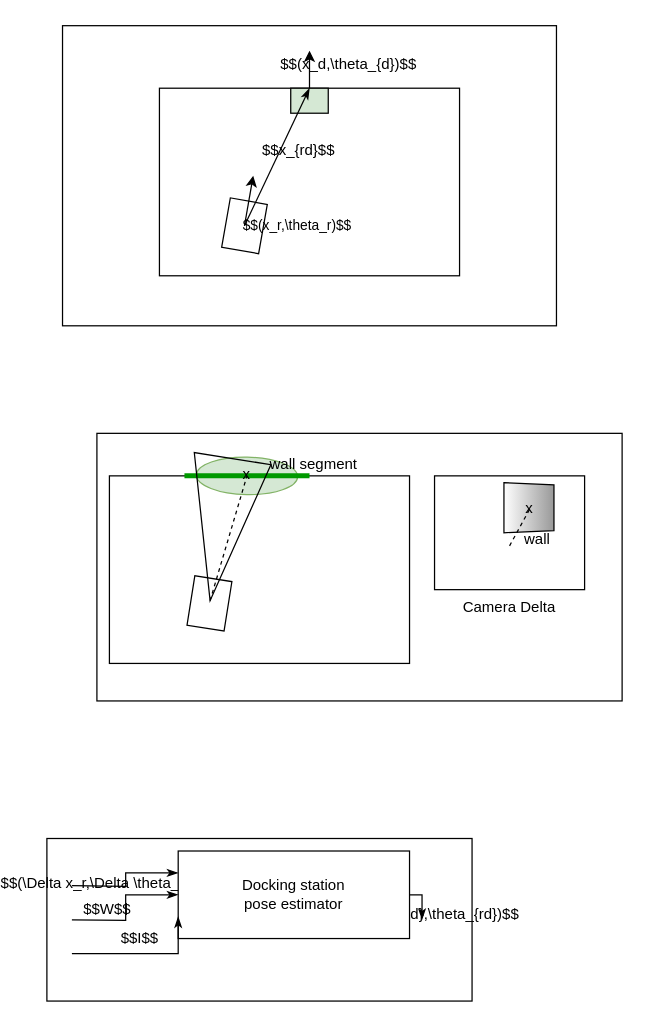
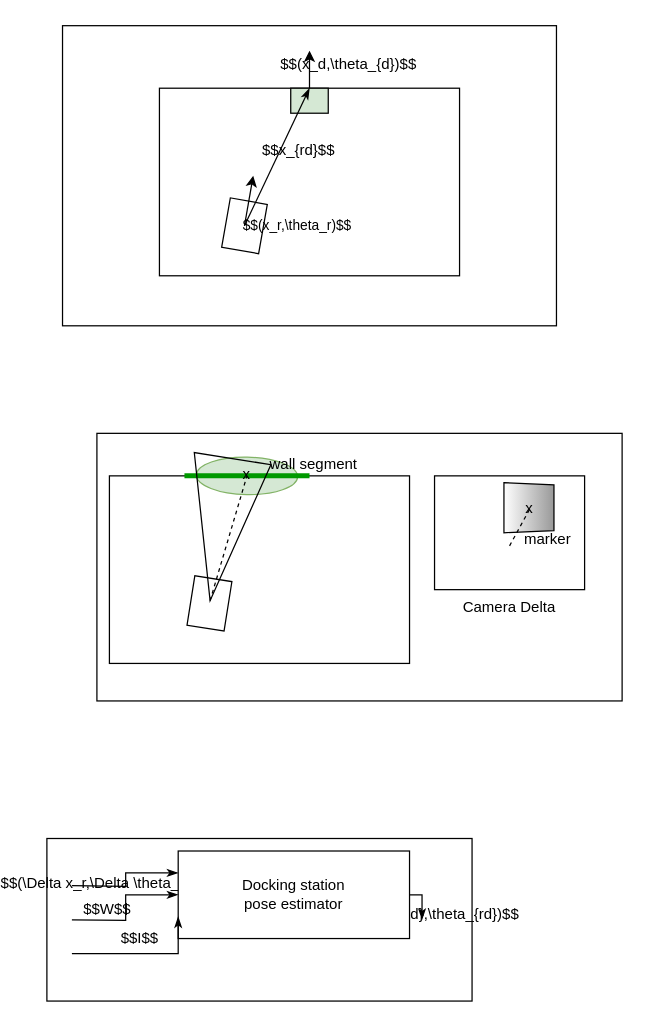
  <mxCell id="0" />
  <mxCell id="1" parent="0" />
  <mxCell id="2" value="" style="rounded=0;whiteSpace=wrap;html=1;labelBackgroundColor=none;fontSize=12;" vertex="1" parent="1"><mxGeometry x="60" y="346" width="420" height="214" as="geometry" /></mxCell>
  <mxCell id="3" value="" style="rounded=0;whiteSpace=wrap;html=1;" vertex="1" parent="1"><mxGeometry x="70" y="380" width="240" height="150" as="geometry" /></mxCell>
  <mxCell id="4" value="" style="rounded=0;whiteSpace=wrap;html=1;" vertex="1" parent="1"><mxGeometry x="32.5" y="20" width="395" height="240" as="geometry" /></mxCell>
  <mxCell id="5" value="" style="rounded=0;whiteSpace=wrap;html=1;" parent="1" vertex="1"><mxGeometry x="110" y="70" width="240" height="150" as="geometry" /></mxCell>
  <mxCell id="6" value="" style="rounded=0;whiteSpace=wrap;html=1;fillColor=#d5e8d4;strokeColor=#000000;" parent="1" vertex="1"><mxGeometry x="215" y="70" width="30" height="20" as="geometry" /></mxCell>
  <mxCell id="7" value="" style="endArrow=classic;html=1;" parent="1" edge="1"><mxGeometry width="50" height="50" relative="1" as="geometry"><mxPoint x="230" y="70" as="sourcePoint" /><mxPoint x="230" y="40" as="targetPoint" /></mxGeometry></mxCell>
  <mxCell id="8" value="$$(x_d,\theta_{d})$$" style="text;html=1;resizable=0;points=[];align=center;verticalAlign=middle;labelBackgroundColor=none;" parent="7" vertex="1" connectable="0"><mxGeometry x="0.363" y="-1" relative="1" as="geometry"><mxPoint x="29" y="0.5" as="offset" /></mxGeometry></mxCell>
  <mxCell id="9" value="" style="group;rotation=10;" parent="1" vertex="1" connectable="0"><mxGeometry x="160" y="140" width="40" height="55" as="geometry" /></mxCell>
  <mxCell id="10" value="" style="rounded=0;whiteSpace=wrap;html=1;rotation=100;" parent="9" vertex="1"><mxGeometry x="-2" y="25" width="40" height="30" as="geometry" /></mxCell>
  <mxCell id="11" value="$$(x_r,\theta_r)$$" style="endArrow=classic;html=1;labelBackgroundColor=none;" parent="9" edge="1"><mxGeometry x="-0.643" y="-41" width="50" height="50" relative="1" as="geometry"><mxPoint x="18" y="40" as="sourcePoint" /><mxPoint x="25" as="targetPoint" /><mxPoint as="offset" /></mxGeometry></mxCell>
  <mxCell id="12" value="" style="endArrow=classicThin;html=1;entryX=0.5;entryY=0;entryDx=0;entryDy=0;endFill=1;" edge="1" parent="9" target="6"><mxGeometry width="50" height="50" relative="1" as="geometry"><mxPoint x="18" y="40" as="sourcePoint" /><mxPoint x="55" y="-20" as="targetPoint" /></mxGeometry></mxCell>
  <mxCell id="13" value="$$x_{rd}$$" style="text;html=1;resizable=0;points=[];align=center;verticalAlign=middle;labelBackgroundColor=none;" vertex="1" connectable="0" parent="12"><mxGeometry x="0.277" relative="1" as="geometry"><mxPoint x="9" y="10" as="offset" /></mxGeometry></mxCell>
  <mxCell id="14" value="" style="ellipse;whiteSpace=wrap;html=1;labelBackgroundColor=none;fillColor=#d5e8d4;strokeColor=#82b366;rotation=-89;" vertex="1" parent="1"><mxGeometry x="165" y="339.5" width="30" height="81" as="geometry" /></mxCell>
  <mxCell id="15" value="" style="endArrow=none;html=1;jumpSize=6;endSize=6;spacing=0;strokeWidth=4;strokeColor=#009900;exitX=0.25;exitY=0;exitDx=0;exitDy=0;" edge="1" parent="1" source="3"><mxGeometry width="50" height="50" relative="1" as="geometry"><mxPoint x="150" y="380" as="sourcePoint" /><mxPoint x="230" y="380" as="targetPoint" /></mxGeometry></mxCell>
  <mxCell id="16" value="wall segment" style="text;html=1;resizable=0;points=[];align=center;verticalAlign=middle;labelBackgroundColor=none;" vertex="1" connectable="0" parent="15"><mxGeometry x="0.435" y="1" relative="1" as="geometry"><mxPoint x="30" y="-9" as="offset" /></mxGeometry></mxCell>
  <mxCell id="17" value="x" style="text;html=1;resizable=0;points=[];autosize=1;align=left;verticalAlign=top;spacingTop=-4;" vertex="1" parent="1"><mxGeometry x="175" y="369" width="20" height="20" as="geometry" /></mxCell>
  <mxCell id="18" value="Camera Delta" style="rounded=0;whiteSpace=wrap;html=1;labelBackgroundColor=none;spacingTop=0;verticalAlign=top;fontSize=12;labelPosition=center;verticalLabelPosition=bottom;align=center;" vertex="1" parent="1"><mxGeometry x="330" y="380" width="120" height="91" as="geometry" /></mxCell>
  <mxCell id="19" value="" style="group;rotation=9;" vertex="1" connectable="0" parent="1"><mxGeometry x="99" y="392" width="115" height="105.5" as="geometry" /></mxCell>
  <mxCell id="20" value="" style="rounded=0;whiteSpace=wrap;html=1;rotation=99;" vertex="1" parent="19"><mxGeometry x="31" y="75" width="40" height="30" as="geometry" /></mxCell>
  <mxCell id="21" value="" style="endArrow=none;html=1;strokeColor=#000000;strokeWidth=1;dashed=1;exitX=1;exitY=0.5;exitDx=0;exitDy=0;" edge="1" parent="1"><mxGeometry width="50" height="50" relative="1" as="geometry"><mxPoint x="150.505" y="479.792" as="sourcePoint" /><mxPoint x="180" y="380" as="targetPoint" /></mxGeometry></mxCell>
  <mxCell id="22" value="" style="triangle;whiteSpace=wrap;html=1;labelBackgroundColor=none;fontSize=12;rotation=99;fillColor=none;" vertex="1" parent="1"><mxGeometry x="102" y="392" width="115" height="62" as="geometry" /></mxCell>
  <mxCell id="23" value="" style="shape=trapezoid;perimeter=trapezoidPerimeter;whiteSpace=wrap;html=1;labelBackgroundColor=none;fillColor=#999999;fontSize=12;rotation=90;size=0.043;gradientColor=#ffffff;labelPosition=center;verticalLabelPosition=bottom;align=center;verticalAlign=top;" vertex="1" parent="1"><mxGeometry x="385.5" y="385.5" width="40" height="40" as="geometry" /></mxCell>
  <mxCell id="24" value="" style="endArrow=none;dashed=1;html=1;strokeColor=#000000;strokeWidth=1;fontSize=12;entryX=0.472;entryY=0.528;entryDx=0;entryDy=0;entryPerimeter=0;exitX=0.5;exitY=0.615;exitDx=0;exitDy=0;exitPerimeter=0;" edge="1" parent="1" source="18"><mxGeometry width="50" height="50" relative="1" as="geometry"><mxPoint x="340" y="561" as="sourcePoint" /><mxPoint x="406.983" y="404.984" as="targetPoint" /></mxGeometry></mxCell>
- <mxCell id="25" value="wall" style="text;html=1;resizable=0;points=[];autosize=1;align=left;verticalAlign=top;spacingTop=-4;fontSize=12;" vertex="1" parent="1"><mxGeometry x="400" y="420.5" width="50" height="20" as="geometry" /></mxCell>
+ <mxCell id="25" value="marker" style="text;html=1;resizable=0;points=[];autosize=1;align=left;verticalAlign=top;spacingTop=-4;fontSize=12;" vertex="1" parent="1"><mxGeometry x="400" y="420.5" width="50" height="20" as="geometry" /></mxCell>
  <mxCell id="26" value="x" style="text;html=1;resizable=0;points=[];autosize=1;align=left;verticalAlign=top;spacingTop=-4;fontSize=12;" vertex="1" parent="1"><mxGeometry x="400.5" y="395.5" width="20" height="20" as="geometry" /></mxCell>
  <mxCell id="27" value="$$(\Delta x_r,\Delta \theta_r)$$" style="edgeStyle=orthogonalEdgeStyle;rounded=0;jumpSize=6;orthogonalLoop=1;jettySize=auto;html=1;exitX=0;exitY=0.25;exitDx=0;exitDy=0;endArrow=classicThin;endFill=1;endSize=6;strokeColor=#000000;strokeWidth=1;fontSize=12;entryX=0;entryY=0.25;entryDx=0;entryDy=0;labelBackgroundColor=none;labelPosition=center;verticalLabelPosition=top;align=center;verticalAlign=middle;" edge="1" parent="1" target="29"><mxGeometry x="-0.06" y="18" relative="1" as="geometry"><mxPoint x="40" y="707.667" as="sourcePoint" /><mxPoint as="offset" /></mxGeometry></mxCell>
  <mxCell id="28" value="$$(x_{rd},\theta_{rd})$$" style="edgeStyle=orthogonalEdgeStyle;rounded=0;jumpSize=6;orthogonalLoop=1;jettySize=auto;html=1;exitX=1;exitY=0.5;exitDx=0;exitDy=0;labelBackgroundColor=none;endArrow=classicThin;endFill=1;endSize=6;strokeColor=#000000;strokeWidth=1;fontSize=12;labelPosition=center;verticalLabelPosition=top;align=center;verticalAlign=middle;spacing=2;" edge="1" parent="1" source="29"><mxGeometry x="0.733" y="15" relative="1" as="geometry"><mxPoint x="320" y="735" as="targetPoint" /><mxPoint as="offset" /></mxGeometry></mxCell>
  <mxCell id="29" value="&lt;div&gt;Docking station &lt;br&gt;&lt;/div&gt;&lt;div&gt;pose estimator&lt;br&gt;&lt;/div&gt;" style="rounded=0;whiteSpace=wrap;html=1;labelBackgroundColor=none;fontSize=12;" vertex="1" parent="1"><mxGeometry x="125" y="680" width="185" height="70" as="geometry" /></mxCell>
  <mxCell id="30" value="$$W$$" style="edgeStyle=orthogonalEdgeStyle;rounded=0;jumpSize=6;orthogonalLoop=1;jettySize=auto;html=1;endArrow=classicThin;endFill=1;endSize=6;strokeColor=#000000;strokeWidth=1;fontSize=12;entryX=0;entryY=0.5;entryDx=0;entryDy=0;labelBackgroundColor=none;labelPosition=center;verticalLabelPosition=top;align=center;verticalAlign=middle;" edge="1" parent="1" target="29"><mxGeometry x="-0.007" y="15" relative="1" as="geometry"><mxPoint x="135.143" y="717.667" as="targetPoint" /><mxPoint x="40" y="735" as="sourcePoint" /><mxPoint as="offset" /></mxGeometry></mxCell>
  <mxCell id="31" value="$$I$$" style="edgeStyle=orthogonalEdgeStyle;rounded=0;jumpSize=6;orthogonalLoop=1;jettySize=auto;html=1;endArrow=classicThin;endFill=1;endSize=6;strokeColor=#000000;strokeWidth=1;fontSize=12;entryX=0;entryY=0.75;entryDx=0;entryDy=0;labelBackgroundColor=none;labelPosition=center;verticalLabelPosition=top;align=center;verticalAlign=middle;" edge="1" parent="1" target="29"><mxGeometry x="-0.061" y="12" relative="1" as="geometry"><mxPoint x="135.143" y="744.81" as="targetPoint" /><mxPoint x="40" y="762" as="sourcePoint" /><mxPoint as="offset" /><Array as="points"><mxPoint x="50" y="762" /><mxPoint x="88" y="762" /></Array></mxGeometry></mxCell>
  <mxCell id="32" value="" style="rounded=0;whiteSpace=wrap;html=1;fillColor=none;" vertex="1" parent="1"><mxGeometry x="20" y="670" width="340" height="130" as="geometry" /></mxCell>
